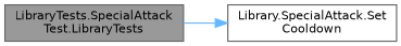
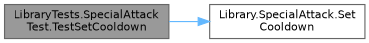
  digraph {
    rankdir=LR
    node [fontname=Helvetica fontsize=10 shape=box style=filled]
-   n1 [color=gray40 fillcolor=grey60 fontcolor=black height=0.2 label="LibraryTests.SpecialAttack\lTest.LibraryTests" width=0.4]
+   n1 [color=gray40 fillcolor=grey60 fontcolor=black height=0.2 label="LibraryTests.SpecialAttack\lTest.TestSetCooldown" width=0.4]
    n2 [color=grey40 fillcolor=white height=0.2 label="Library.SpecialAttack.Set\lCooldown" width=0.4]
    n1 -> n2 [color=steelblue1 fontname=Helvetica fontsize=10 labelfontname=Helvetica labelfontsize=10 style=solid]
  }
